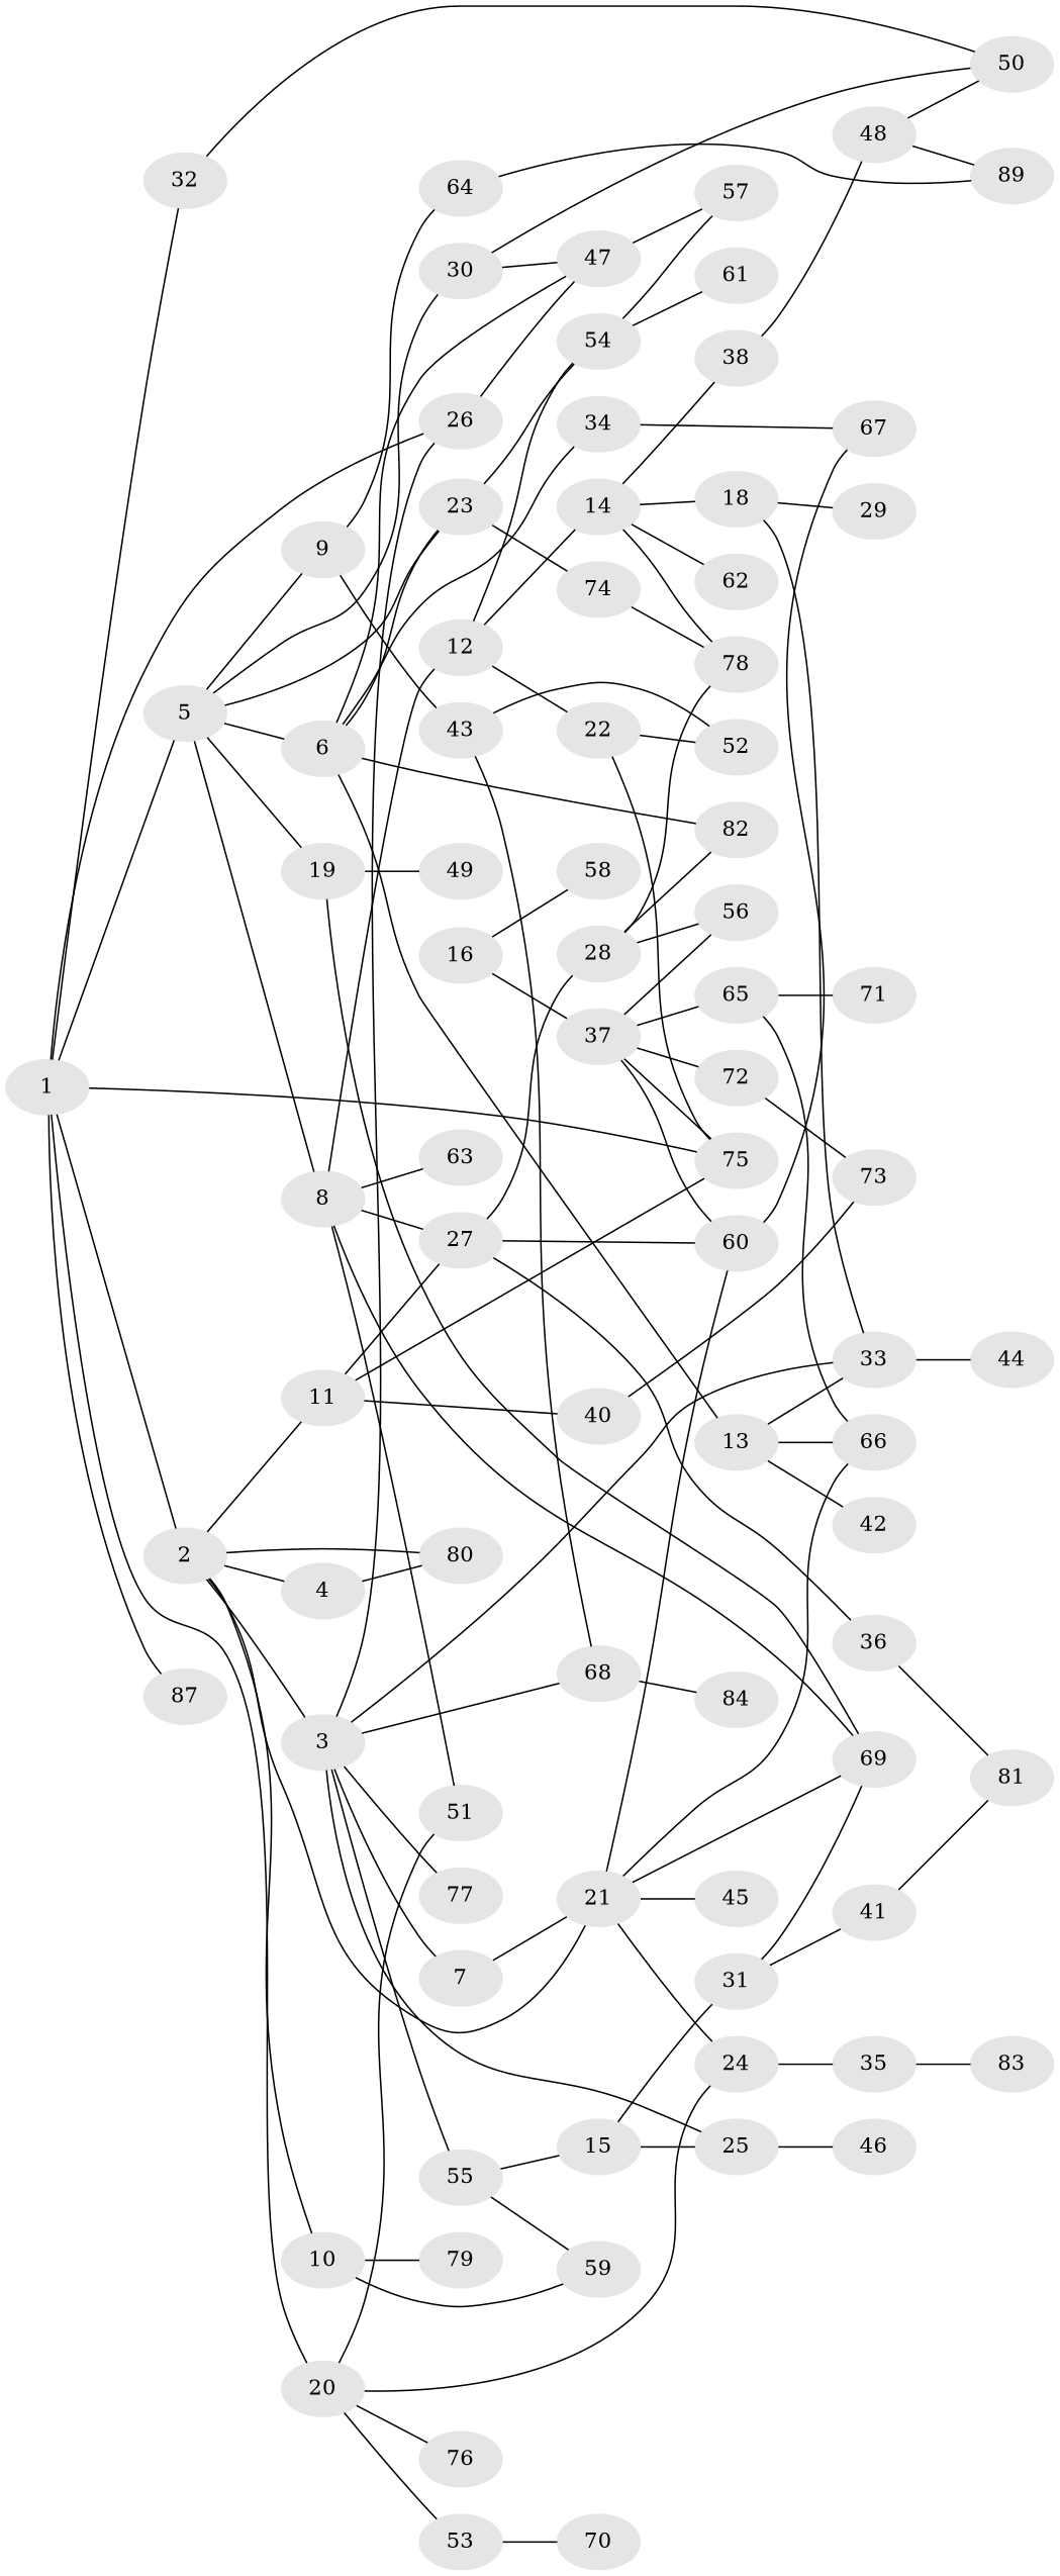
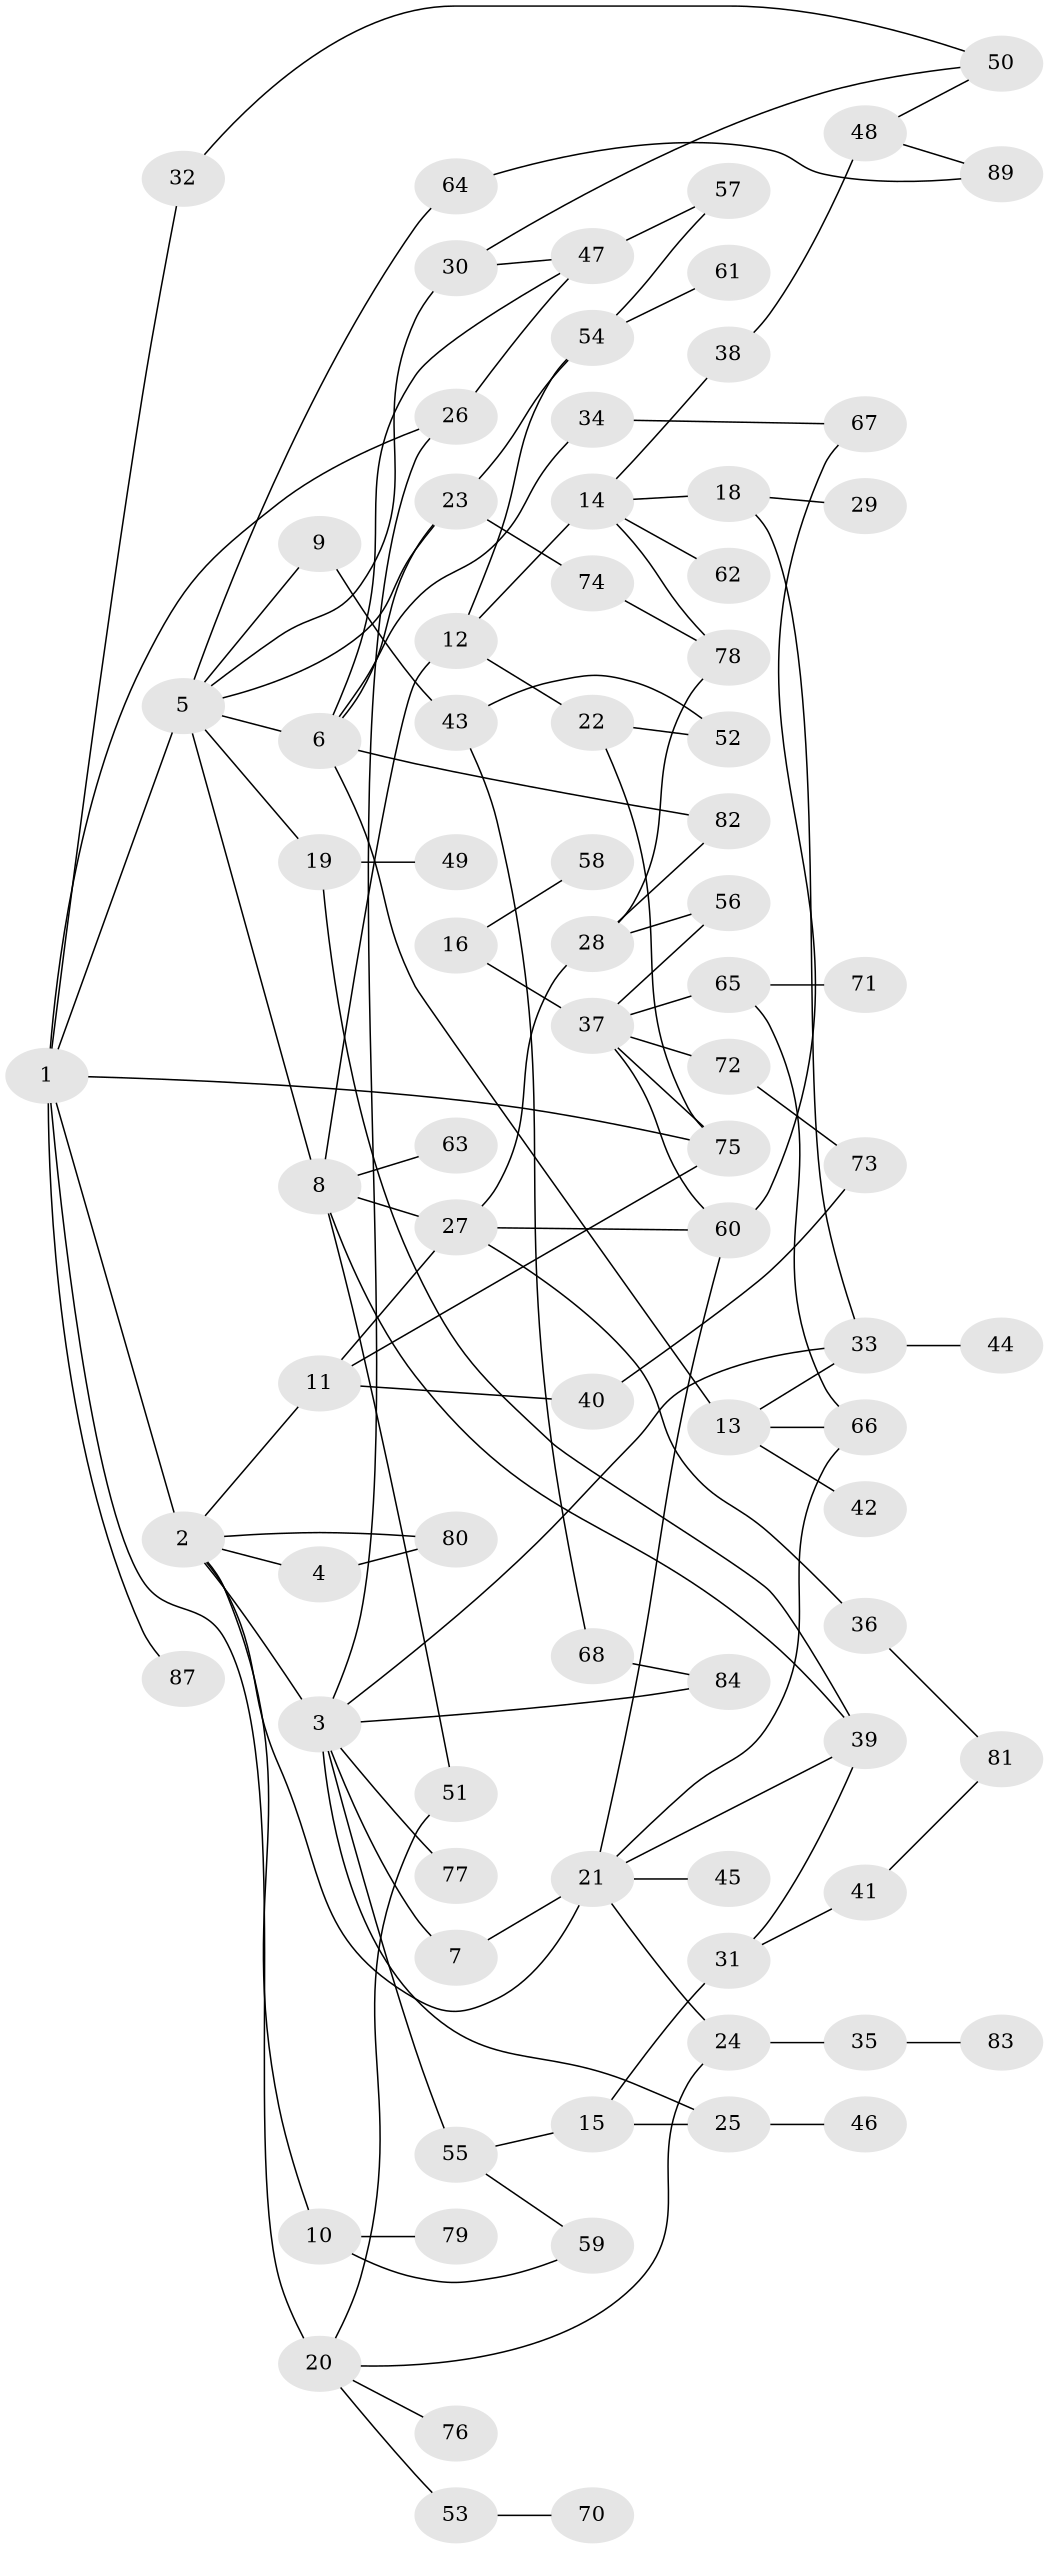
  graph {
    rankdir=LR
    node [color=gray90 style=filled]
    1
    2
    5
    n4 [label=87]
    20
    26
    32
    75
    3
    4
    10
    11
    21
    80
    6
    8
    9
    19
    23
    30
    64
    51
    24
    53
    76
    47
    50
    7
    25
    33
    55
    68
    77
    59
    79
    27
    40
-   39 [label=69]
+   39
    66
    45
    60
    15
    31
    46
    44
    84
    16
    37
    58
    13
    34
    82
    12
    63
    43
    49
    54
    74
    n59 [label=89]
    42
    67
    57
    14
    22
    28
    36
    52
    73
    18
    38
    62
    78
    61
    29
    48
    41
    56
    65
    72
    35
    70
    83
    81
    71
    1 -- 2
    1 -- 5
    1 -- n4
    1 -- 20
    1 -- 26
    1 -- 32
    1 -- 75
    2 -- 3
    2 -- 4
    2 -- 10
    2 -- 11
    2 -- 21
    2 -- 80
    5 -- 6
    5 -- 8
    5 -- 9
    5 -- 19
    5 -- 23
    5 -- 30
-   9 -- 64
+   5 -- 64
    20 -- 51
    20 -- 24
    20 -- 53
    20 -- 76
    26 -- 47
    32 -- 50
    3 -- 26
    3 -- 7
    3 -- 25
    3 -- 33
    3 -- 55
-   3 -- 68
+   3 -- 84
    3 -- 77
    4 -- 80
    10 -- 59
    10 -- 79
    11 -- 75
    11 -- 27
    11 -- 40
    21 -- 24
    21 -- 39
    21 -- 66
    21 -- 45
    21 -- 60
    6 -- 23
    6 -- 47
    6 -- 13
    6 -- 34
    6 -- 82
    8 -- 51
    8 -- 27
    8 -- 39
    8 -- 12
    8 -- 63
    9 -- 43
    19 -- 39
    19 -- 49
    23 -- 54
    23 -- 74
    30 -- 47
    30 -- 50
    64 -- n59
    24 -- 35
    53 -- 70
    47 -- 57
    7 -- 21
    25 -- 46
    33 -- 44
    55 -- 59
    55 -- 15
    68 -- 84
    27 -- 60
    27 -- 28
    27 -- 36
    40 -- 73
    60 -- 67
    15 -- 25
    15 -- 31
    31 -- 39
    31 -- 41
    16 -- 37
    16 -- 58
    37 -- 75
    37 -- 60
    37 -- 56
    37 -- 65
    37 -- 72
    13 -- 33
    13 -- 66
    13 -- 42
    34 -- 67
    12 -- 54
    12 -- 14
    12 -- 22
    43 -- 68
    43 -- 52
    54 -- 57
    54 -- 61
    74 -- 78
    14 -- 18
    14 -- 38
    14 -- 62
    14 -- 78
    22 -- 75
    22 -- 52
    28 -- 82
    28 -- 78
    28 -- 56
    36 -- 81
    18 -- 33
    18 -- 29
    38 -- 48
    48 -- 50
    48 -- n59
    41 -- 81
    65 -- 66
    65 -- 71
    72 -- 73
    35 -- 83
  }
